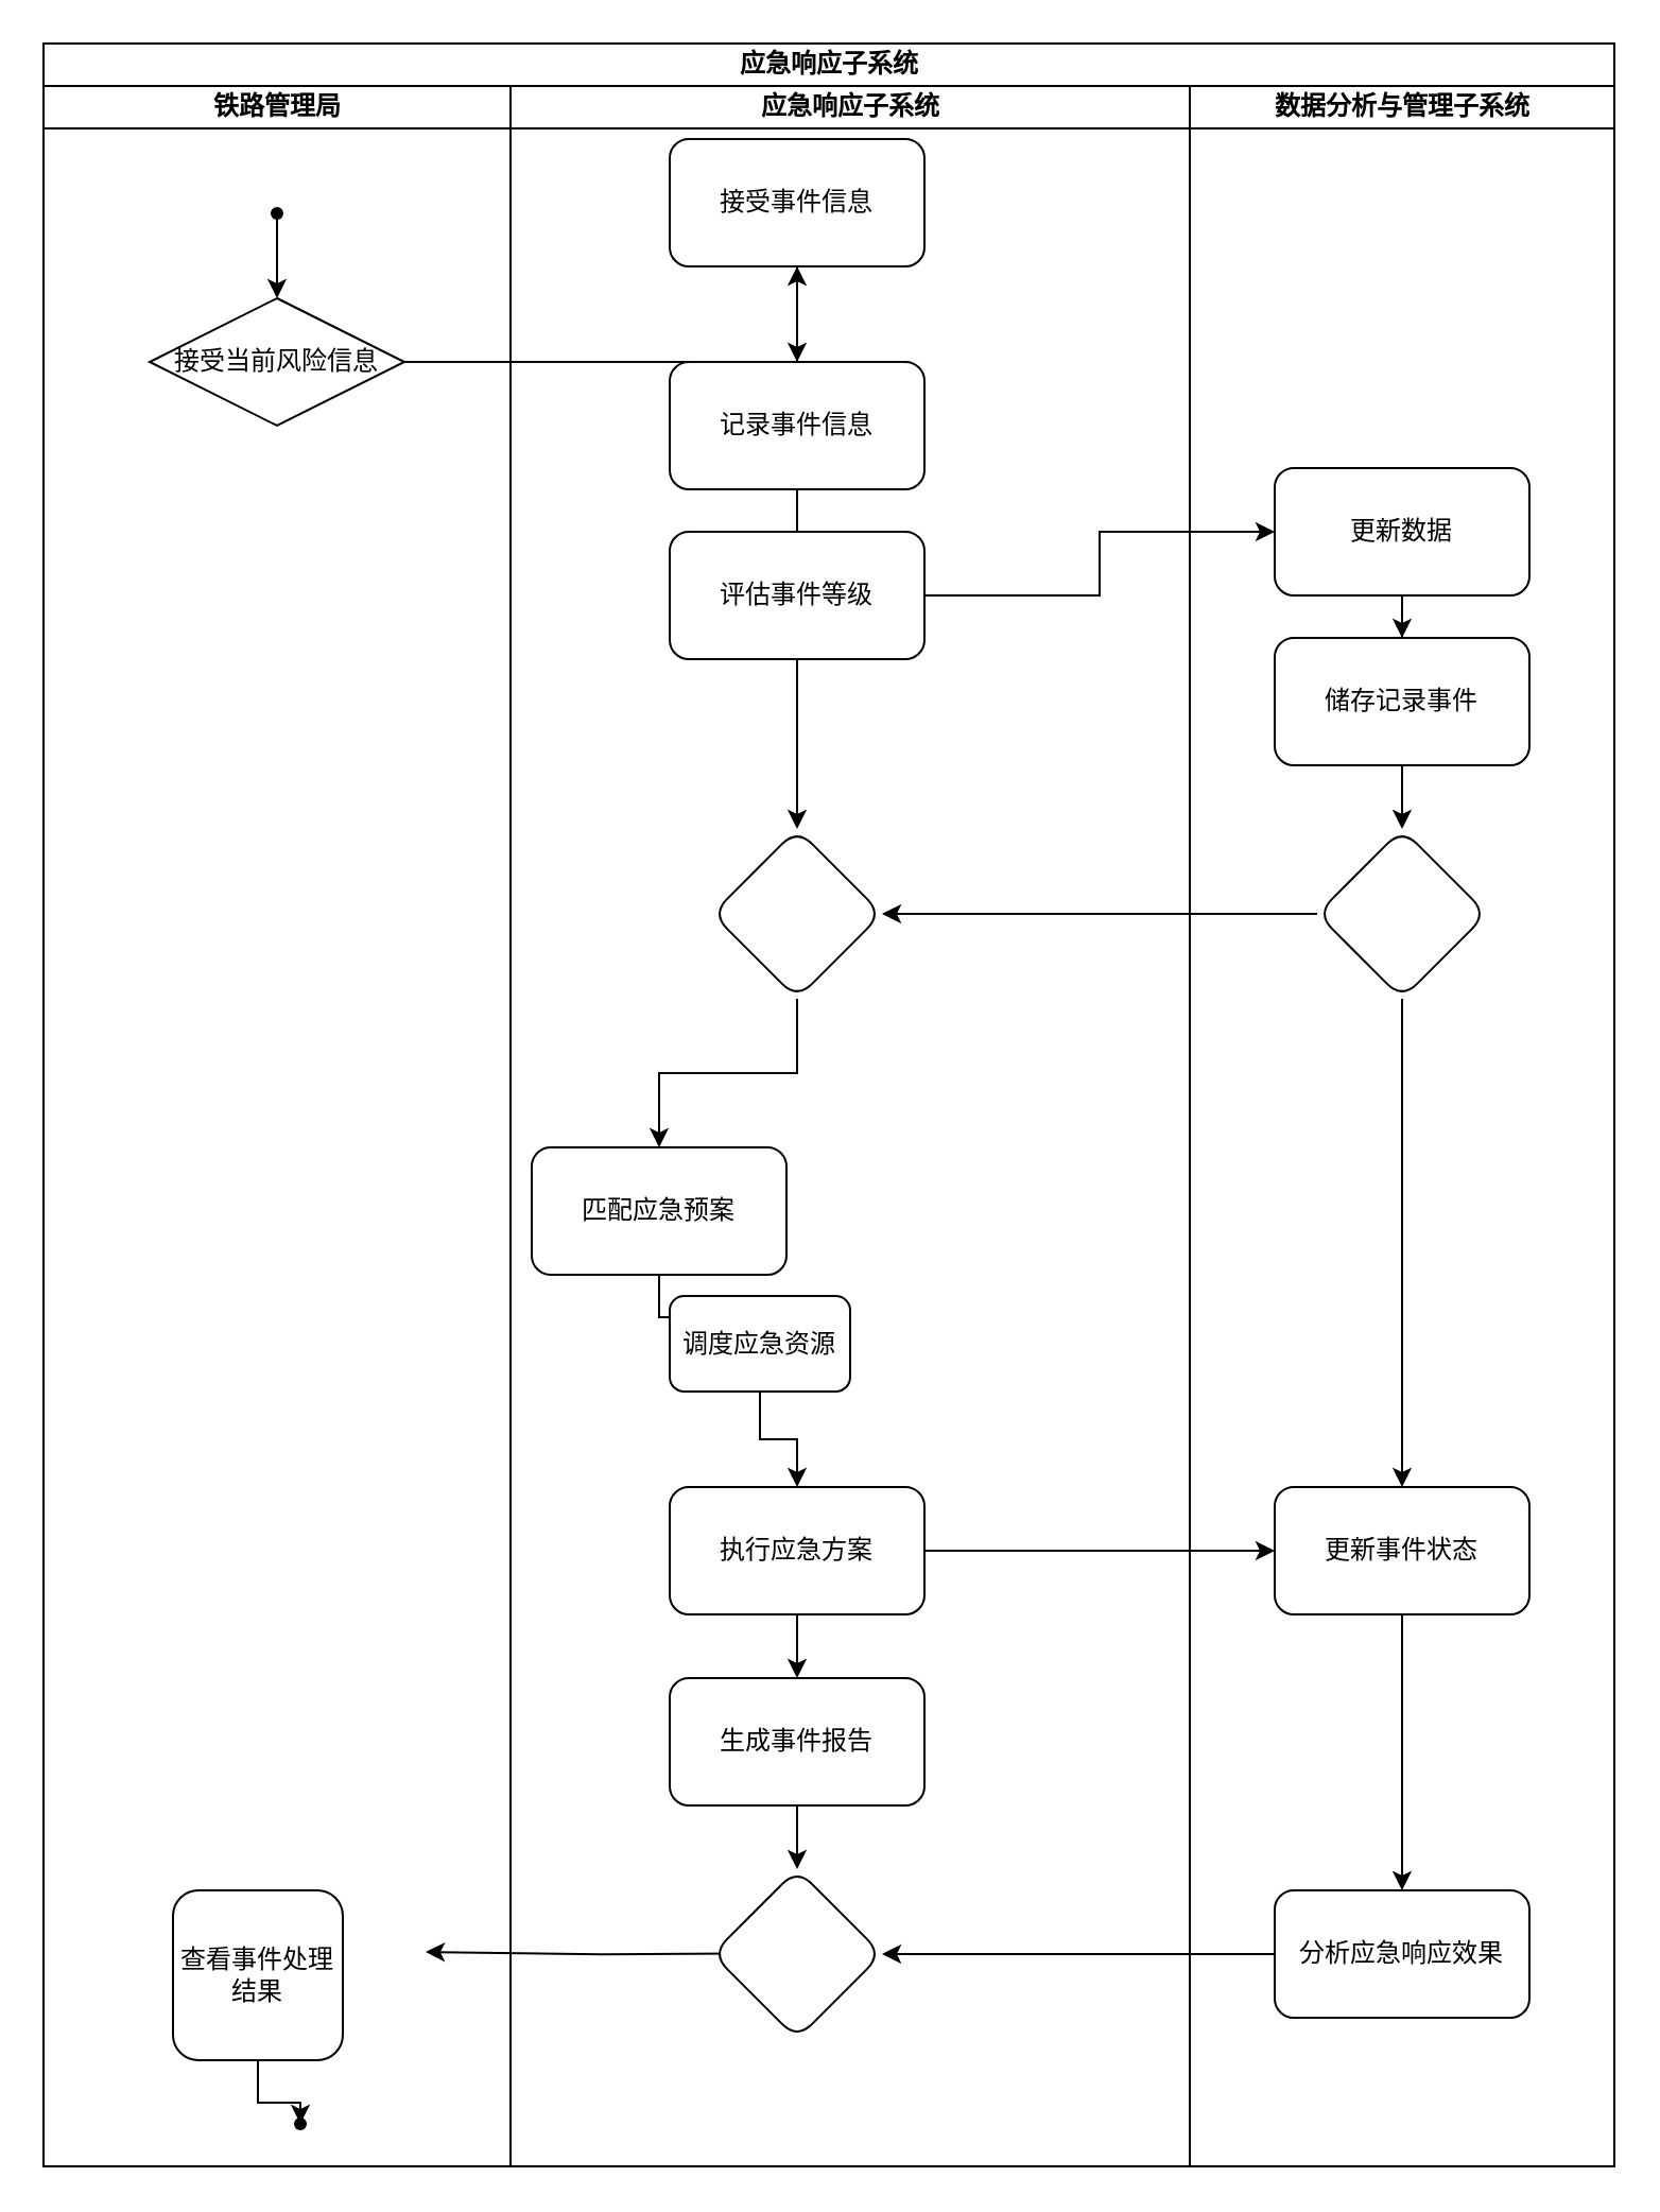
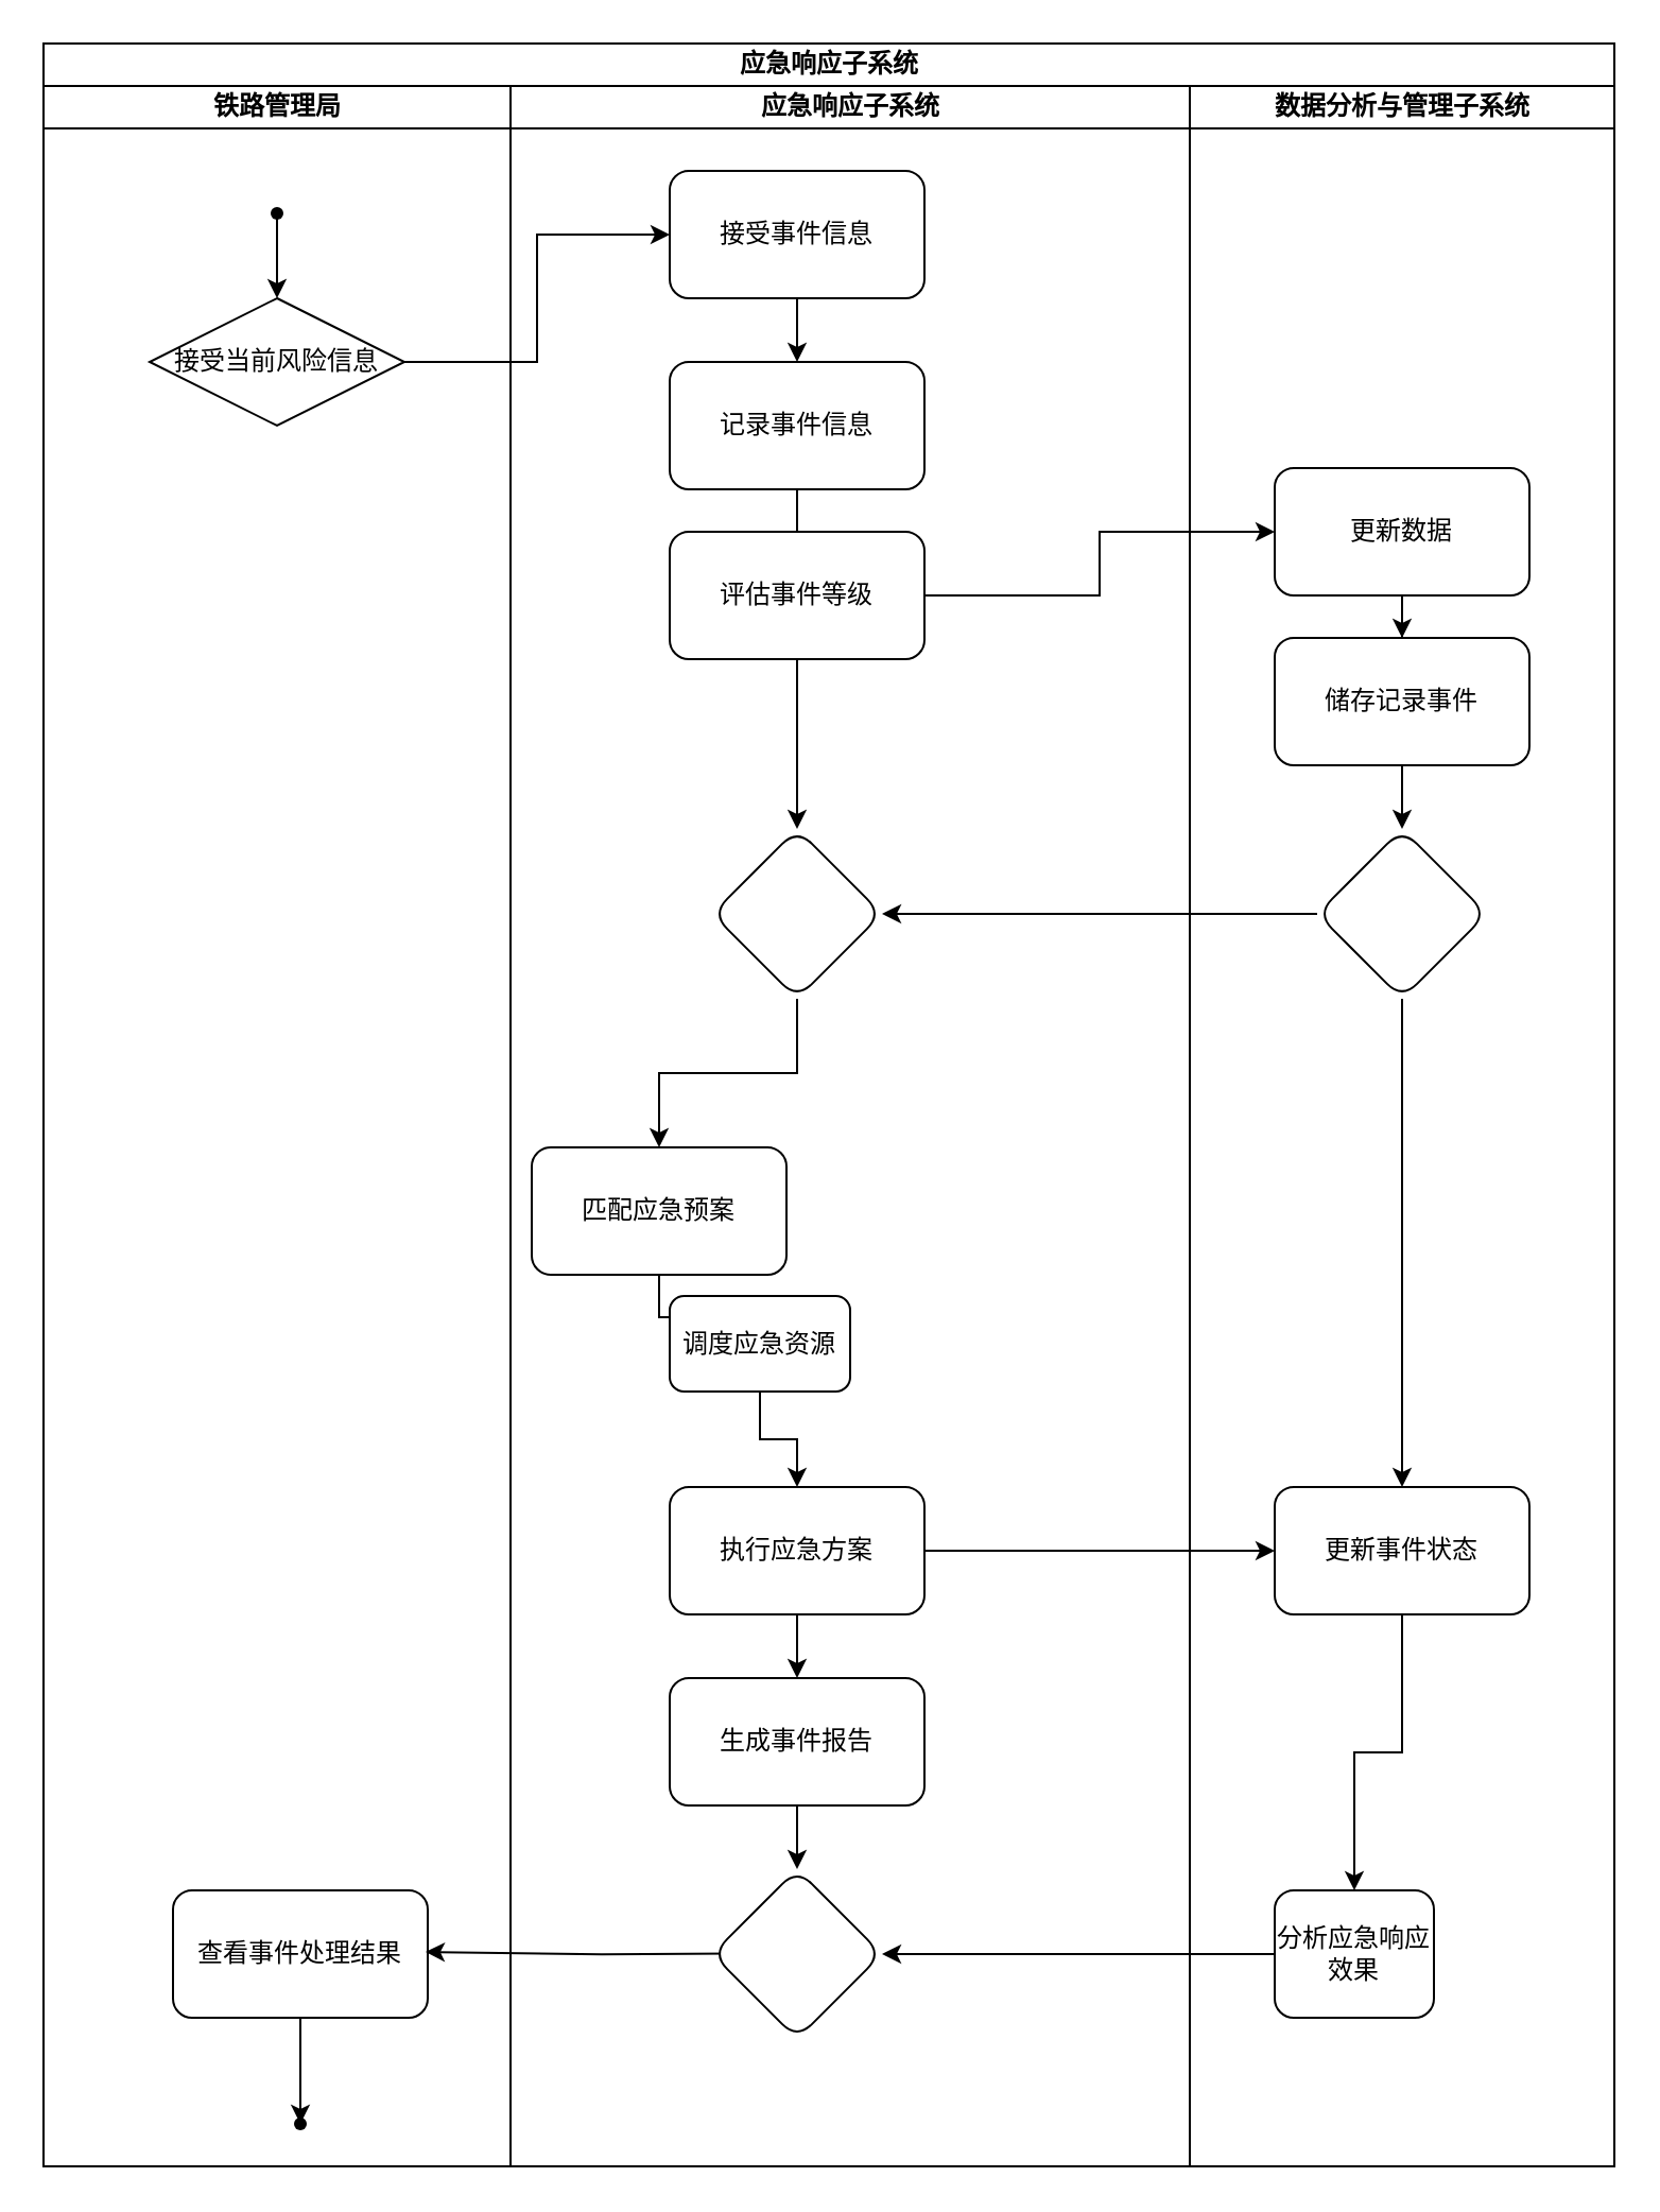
  <mxCell id="0" />
  <mxCell id="1" parent="0" />
  <mxCell id="2" value="应急响应子系统" style="swimlane;childLayout=stackLayout;resizeParent=1;resizeParentMax=0;startSize=20;html=1;" vertex="1" parent="1"><mxGeometry x="20" y="20" width="740" height="1000" as="geometry" /></mxCell>
  <mxCell id="3" value="铁路管理局" style="swimlane;startSize=20;html=1;" vertex="1" parent="2"><mxGeometry y="20" width="220" height="980" as="geometry" /></mxCell>
  <mxCell id="4" value="" style="edgeStyle=orthogonalEdgeStyle;rounded=0;orthogonalLoop=1;jettySize=auto;html=1;" edge="1" parent="3" source="5" target="6"><mxGeometry relative="1" as="geometry" /></mxCell>
  <mxCell id="5" value="" style="shape=waypoint;sketch=0;fillStyle=solid;size=6;pointerEvents=1;points=[];fillColor=none;resizable=0;rotatable=0;perimeter=centerPerimeter;snapToPoint=1;" vertex="1" parent="3"><mxGeometry x="100" y="50" width="20" height="20" as="geometry" /></mxCell>
  <mxCell id="6" value="接受当前风险信息" style="rhombus;whiteSpace=wrap;html=1;" vertex="1" parent="3"><mxGeometry x="50" y="100" width="120" height="60" as="geometry" /></mxCell>
  <mxCell id="7" value="" style="edgeStyle=orthogonalEdgeStyle;rounded=0;orthogonalLoop=1;jettySize=auto;html=1;" edge="1" parent="3" source="8" target="10"><mxGeometry relative="1" as="geometry" /></mxCell>
- <mxCell id="8" value="查看事件处理结果" style="rounded=1;whiteSpace=wrap;html=1;" vertex="1" parent="3"><mxGeometry x="61" y="850" width="80" height="80" as="geometry" /></mxCell>
+ <mxCell id="8" value="查看事件处理结果" style="rounded=1;whiteSpace=wrap;html=1;" vertex="1" parent="3"><mxGeometry x="61" y="850" width="120" height="60" as="geometry" /></mxCell>
  <mxCell id="9" style="edgeStyle=orthogonalEdgeStyle;rounded=0;orthogonalLoop=1;jettySize=auto;html=1;exitX=0;exitY=0.5;exitDx=0;exitDy=0;" edge="1" parent="3"><mxGeometry relative="1" as="geometry"><mxPoint x="180" y="879" as="targetPoint" /><mxPoint x="345" y="879.59" as="sourcePoint" /></mxGeometry></mxCell>
  <mxCell id="10" value="" style="shape=waypoint;sketch=0;size=6;pointerEvents=1;points=[];fillColor=default;resizable=0;rotatable=0;perimeter=centerPerimeter;snapToPoint=1;rounded=1;" vertex="1" parent="3"><mxGeometry x="111" y="950" width="20" height="20" as="geometry" /></mxCell>
  <mxCell id="11" value="应急响应子系统" style="swimlane;startSize=20;html=1;" vertex="1" parent="2"><mxGeometry x="220" y="20" width="320" height="980" as="geometry" /></mxCell>
  <mxCell id="12" value="" style="edgeStyle=orthogonalEdgeStyle;rounded=0;orthogonalLoop=1;jettySize=auto;html=1;" edge="1" parent="11" source="13" target="15"><mxGeometry relative="1" as="geometry" /></mxCell>
- <mxCell id="13" value="接受事件信息" style="rounded=1;whiteSpace=wrap;html=1;" vertex="1" parent="11"><mxGeometry x="75" y="25" width="120" height="60" as="geometry" /></mxCell>
+ <mxCell id="13" value="接受事件信息" style="rounded=1;whiteSpace=wrap;html=1;" vertex="1" parent="11"><mxGeometry x="75" y="40.0" width="120" height="60" as="geometry" /></mxCell>
  <mxCell id="14" value="" style="edgeStyle=orthogonalEdgeStyle;rounded=0;orthogonalLoop=1;jettySize=auto;html=1;" edge="1" parent="11" source="15"><mxGeometry relative="1" as="geometry"><mxPoint x="135" y="230" as="targetPoint" /></mxGeometry></mxCell>
  <mxCell id="15" value="记录事件信息" style="whiteSpace=wrap;html=1;rounded=1;" vertex="1" parent="11"><mxGeometry x="75" y="130.0" width="120" height="60" as="geometry" /></mxCell>
  <mxCell id="16" value="" style="edgeStyle=orthogonalEdgeStyle;rounded=0;orthogonalLoop=1;jettySize=auto;html=1;" edge="1" parent="11" source="17" target="19"><mxGeometry relative="1" as="geometry" /></mxCell>
  <mxCell id="17" value="评估事件等级" style="rounded=1;whiteSpace=wrap;html=1;" vertex="1" parent="11"><mxGeometry x="75" y="210" width="120" height="60" as="geometry" /></mxCell>
  <mxCell id="18" value="" style="edgeStyle=orthogonalEdgeStyle;rounded=0;orthogonalLoop=1;jettySize=auto;html=1;" edge="1" parent="11" source="19" target="21"><mxGeometry relative="1" as="geometry" /></mxCell>
  <mxCell id="19" value="" style="rhombus;whiteSpace=wrap;html=1;rounded=1;" vertex="1" parent="11"><mxGeometry x="95" y="350" width="80" height="80" as="geometry" /></mxCell>
  <mxCell id="20" value="" style="edgeStyle=orthogonalEdgeStyle;rounded=0;orthogonalLoop=1;jettySize=auto;html=1;" edge="1" parent="11" source="21" target="23"><mxGeometry relative="1" as="geometry" /></mxCell>
  <mxCell id="21" value="匹配应急预案" style="whiteSpace=wrap;html=1;rounded=1;" vertex="1" parent="11"><mxGeometry x="10" y="500" width="120" height="60" as="geometry" /></mxCell>
  <mxCell id="22" value="" style="edgeStyle=orthogonalEdgeStyle;rounded=0;orthogonalLoop=1;jettySize=auto;html=1;" edge="1" parent="11" source="23" target="25"><mxGeometry relative="1" as="geometry" /></mxCell>
  <mxCell id="23" value="调度应急资源" style="whiteSpace=wrap;html=1;rounded=1;" vertex="1" parent="11"><mxGeometry x="75" y="570" width="85" height="45" as="geometry" /></mxCell>
  <mxCell id="24" value="" style="edgeStyle=orthogonalEdgeStyle;rounded=0;orthogonalLoop=1;jettySize=auto;html=1;" edge="1" parent="11" source="25" target="27"><mxGeometry relative="1" as="geometry" /></mxCell>
  <mxCell id="25" value="执行应急方案" style="whiteSpace=wrap;html=1;rounded=1;" vertex="1" parent="11"><mxGeometry x="75" y="660" width="120" height="60" as="geometry" /></mxCell>
  <mxCell id="26" style="edgeStyle=orthogonalEdgeStyle;rounded=0;orthogonalLoop=1;jettySize=auto;html=1;exitX=0.5;exitY=1;exitDx=0;exitDy=0;entryX=0.5;entryY=0;entryDx=0;entryDy=0;" edge="1" parent="11" source="27" target="28"><mxGeometry relative="1" as="geometry" /></mxCell>
  <mxCell id="27" value="生成事件报告" style="whiteSpace=wrap;html=1;rounded=1;" vertex="1" parent="11"><mxGeometry x="75" y="750" width="120" height="60" as="geometry" /></mxCell>
  <mxCell id="28" value="" style="rhombus;whiteSpace=wrap;html=1;rounded=1;" vertex="1" parent="11"><mxGeometry x="95" y="840" width="80" height="80" as="geometry" /></mxCell>
  <mxCell id="29" style="edgeStyle=orthogonalEdgeStyle;rounded=0;orthogonalLoop=1;jettySize=auto;html=1;" edge="1" parent="2" source="6" target="13"><mxGeometry relative="1" as="geometry"><mxPoint x="240" y="170.0" as="targetPoint" /></mxGeometry></mxCell>
  <mxCell id="30" style="edgeStyle=orthogonalEdgeStyle;rounded=0;orthogonalLoop=1;jettySize=auto;html=1;" edge="1" parent="2" source="17" target="35"><mxGeometry relative="1" as="geometry"><mxPoint x="580" y="400.0" as="targetPoint" /></mxGeometry></mxCell>
  <mxCell id="31" style="edgeStyle=orthogonalEdgeStyle;rounded=0;orthogonalLoop=1;jettySize=auto;html=1;" edge="1" parent="2" source="39" target="19"><mxGeometry relative="1" as="geometry" /></mxCell>
  <mxCell id="32" value="" style="edgeStyle=orthogonalEdgeStyle;rounded=0;orthogonalLoop=1;jettySize=auto;html=1;" edge="1" parent="2" source="25" target="41"><mxGeometry relative="1" as="geometry" /></mxCell>
  <mxCell id="33" value="数据分析与管理子系统" style="swimlane;startSize=20;html=1;" vertex="1" parent="2"><mxGeometry x="540" y="20" width="200" height="980" as="geometry" /></mxCell>
  <mxCell id="34" value="" style="edgeStyle=orthogonalEdgeStyle;rounded=0;orthogonalLoop=1;jettySize=auto;html=1;" edge="1" parent="33" source="35" target="37"><mxGeometry relative="1" as="geometry" /></mxCell>
  <mxCell id="35" value="更新数据" style="rounded=1;whiteSpace=wrap;html=1;" vertex="1" parent="33"><mxGeometry x="40" y="180.0" width="120" height="60" as="geometry" /></mxCell>
  <mxCell id="36" value="" style="edgeStyle=orthogonalEdgeStyle;rounded=0;orthogonalLoop=1;jettySize=auto;html=1;" edge="1" parent="33" source="37" target="39"><mxGeometry relative="1" as="geometry" /></mxCell>
  <mxCell id="37" value="储存记录事件" style="whiteSpace=wrap;html=1;rounded=1;" vertex="1" parent="33"><mxGeometry x="40" y="260.0" width="120" height="60" as="geometry" /></mxCell>
  <mxCell id="38" style="edgeStyle=orthogonalEdgeStyle;rounded=0;orthogonalLoop=1;jettySize=auto;html=1;entryX=0.5;entryY=0;entryDx=0;entryDy=0;" edge="1" parent="33" source="39" target="41"><mxGeometry relative="1" as="geometry" /></mxCell>
  <mxCell id="39" value="" style="rhombus;whiteSpace=wrap;html=1;rounded=1;" vertex="1" parent="33"><mxGeometry x="60" y="350.0" width="80" height="80" as="geometry" /></mxCell>
  <mxCell id="40" value="" style="edgeStyle=orthogonalEdgeStyle;rounded=0;orthogonalLoop=1;jettySize=auto;html=1;" edge="1" parent="33" source="41" target="42"><mxGeometry relative="1" as="geometry" /></mxCell>
  <mxCell id="41" value="更新事件状态" style="whiteSpace=wrap;html=1;rounded=1;" vertex="1" parent="33"><mxGeometry x="40" y="660" width="120" height="60" as="geometry" /></mxCell>
- <mxCell id="42" value="分析应急响应效果" style="whiteSpace=wrap;html=1;rounded=1;" vertex="1" parent="33"><mxGeometry x="40" y="850" width="120" height="60" as="geometry" /></mxCell>
+ <mxCell id="42" value="分析应急响应效果" style="whiteSpace=wrap;html=1;rounded=1;" vertex="1" parent="33"><mxGeometry x="40" y="850" width="75" height="60" as="geometry" /></mxCell>
  <mxCell id="43" value="" style="edgeStyle=orthogonalEdgeStyle;rounded=0;orthogonalLoop=1;jettySize=auto;html=1;" edge="1" parent="2" source="42" target="28"><mxGeometry relative="1" as="geometry" /></mxCell>
